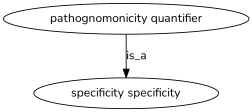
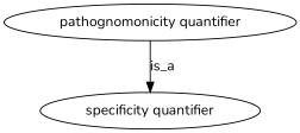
  digraph {
    fontname=Nunito
    node [fontname=Nunito]
    n1 [height=0.5 label="pathognomonicity quantifier" width=3.9899]
-   "specificity quantifier" [height=0.5 width=2.997 label="specificity specificity"]
+   "specificity quantifier" [height=0.5 width=2.997]
    n1 -> "specificity quantifier" [label=is_a fontname=Nunito]
  }
